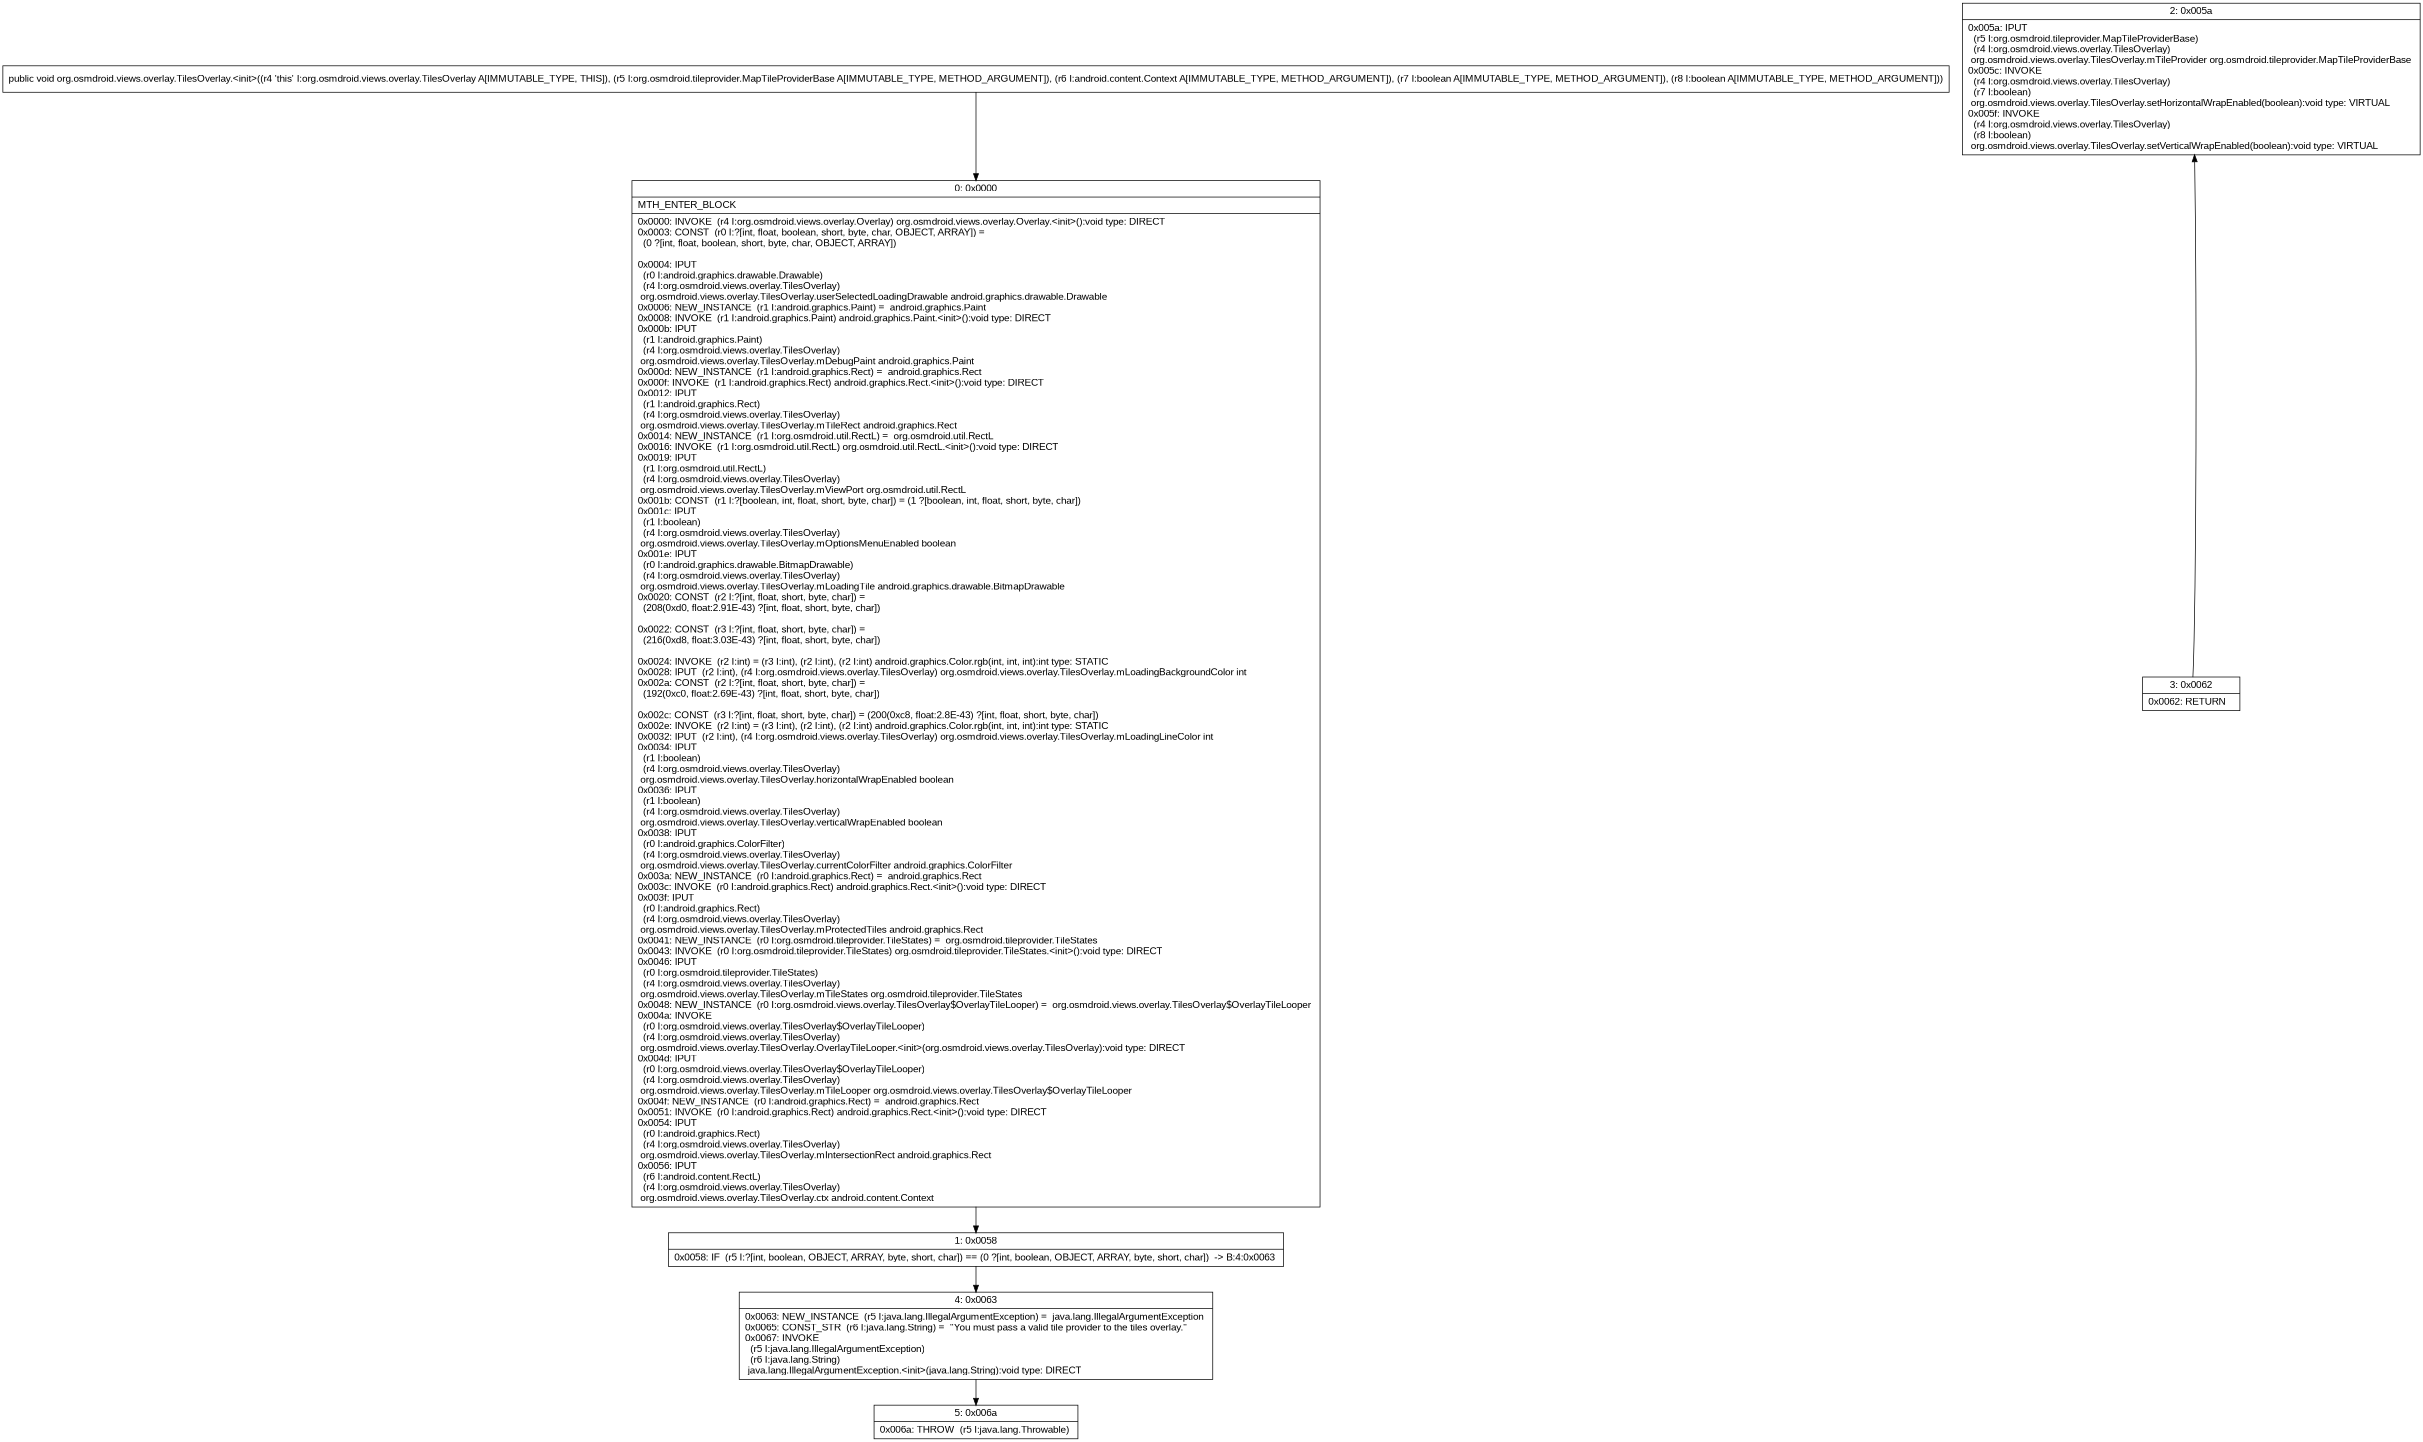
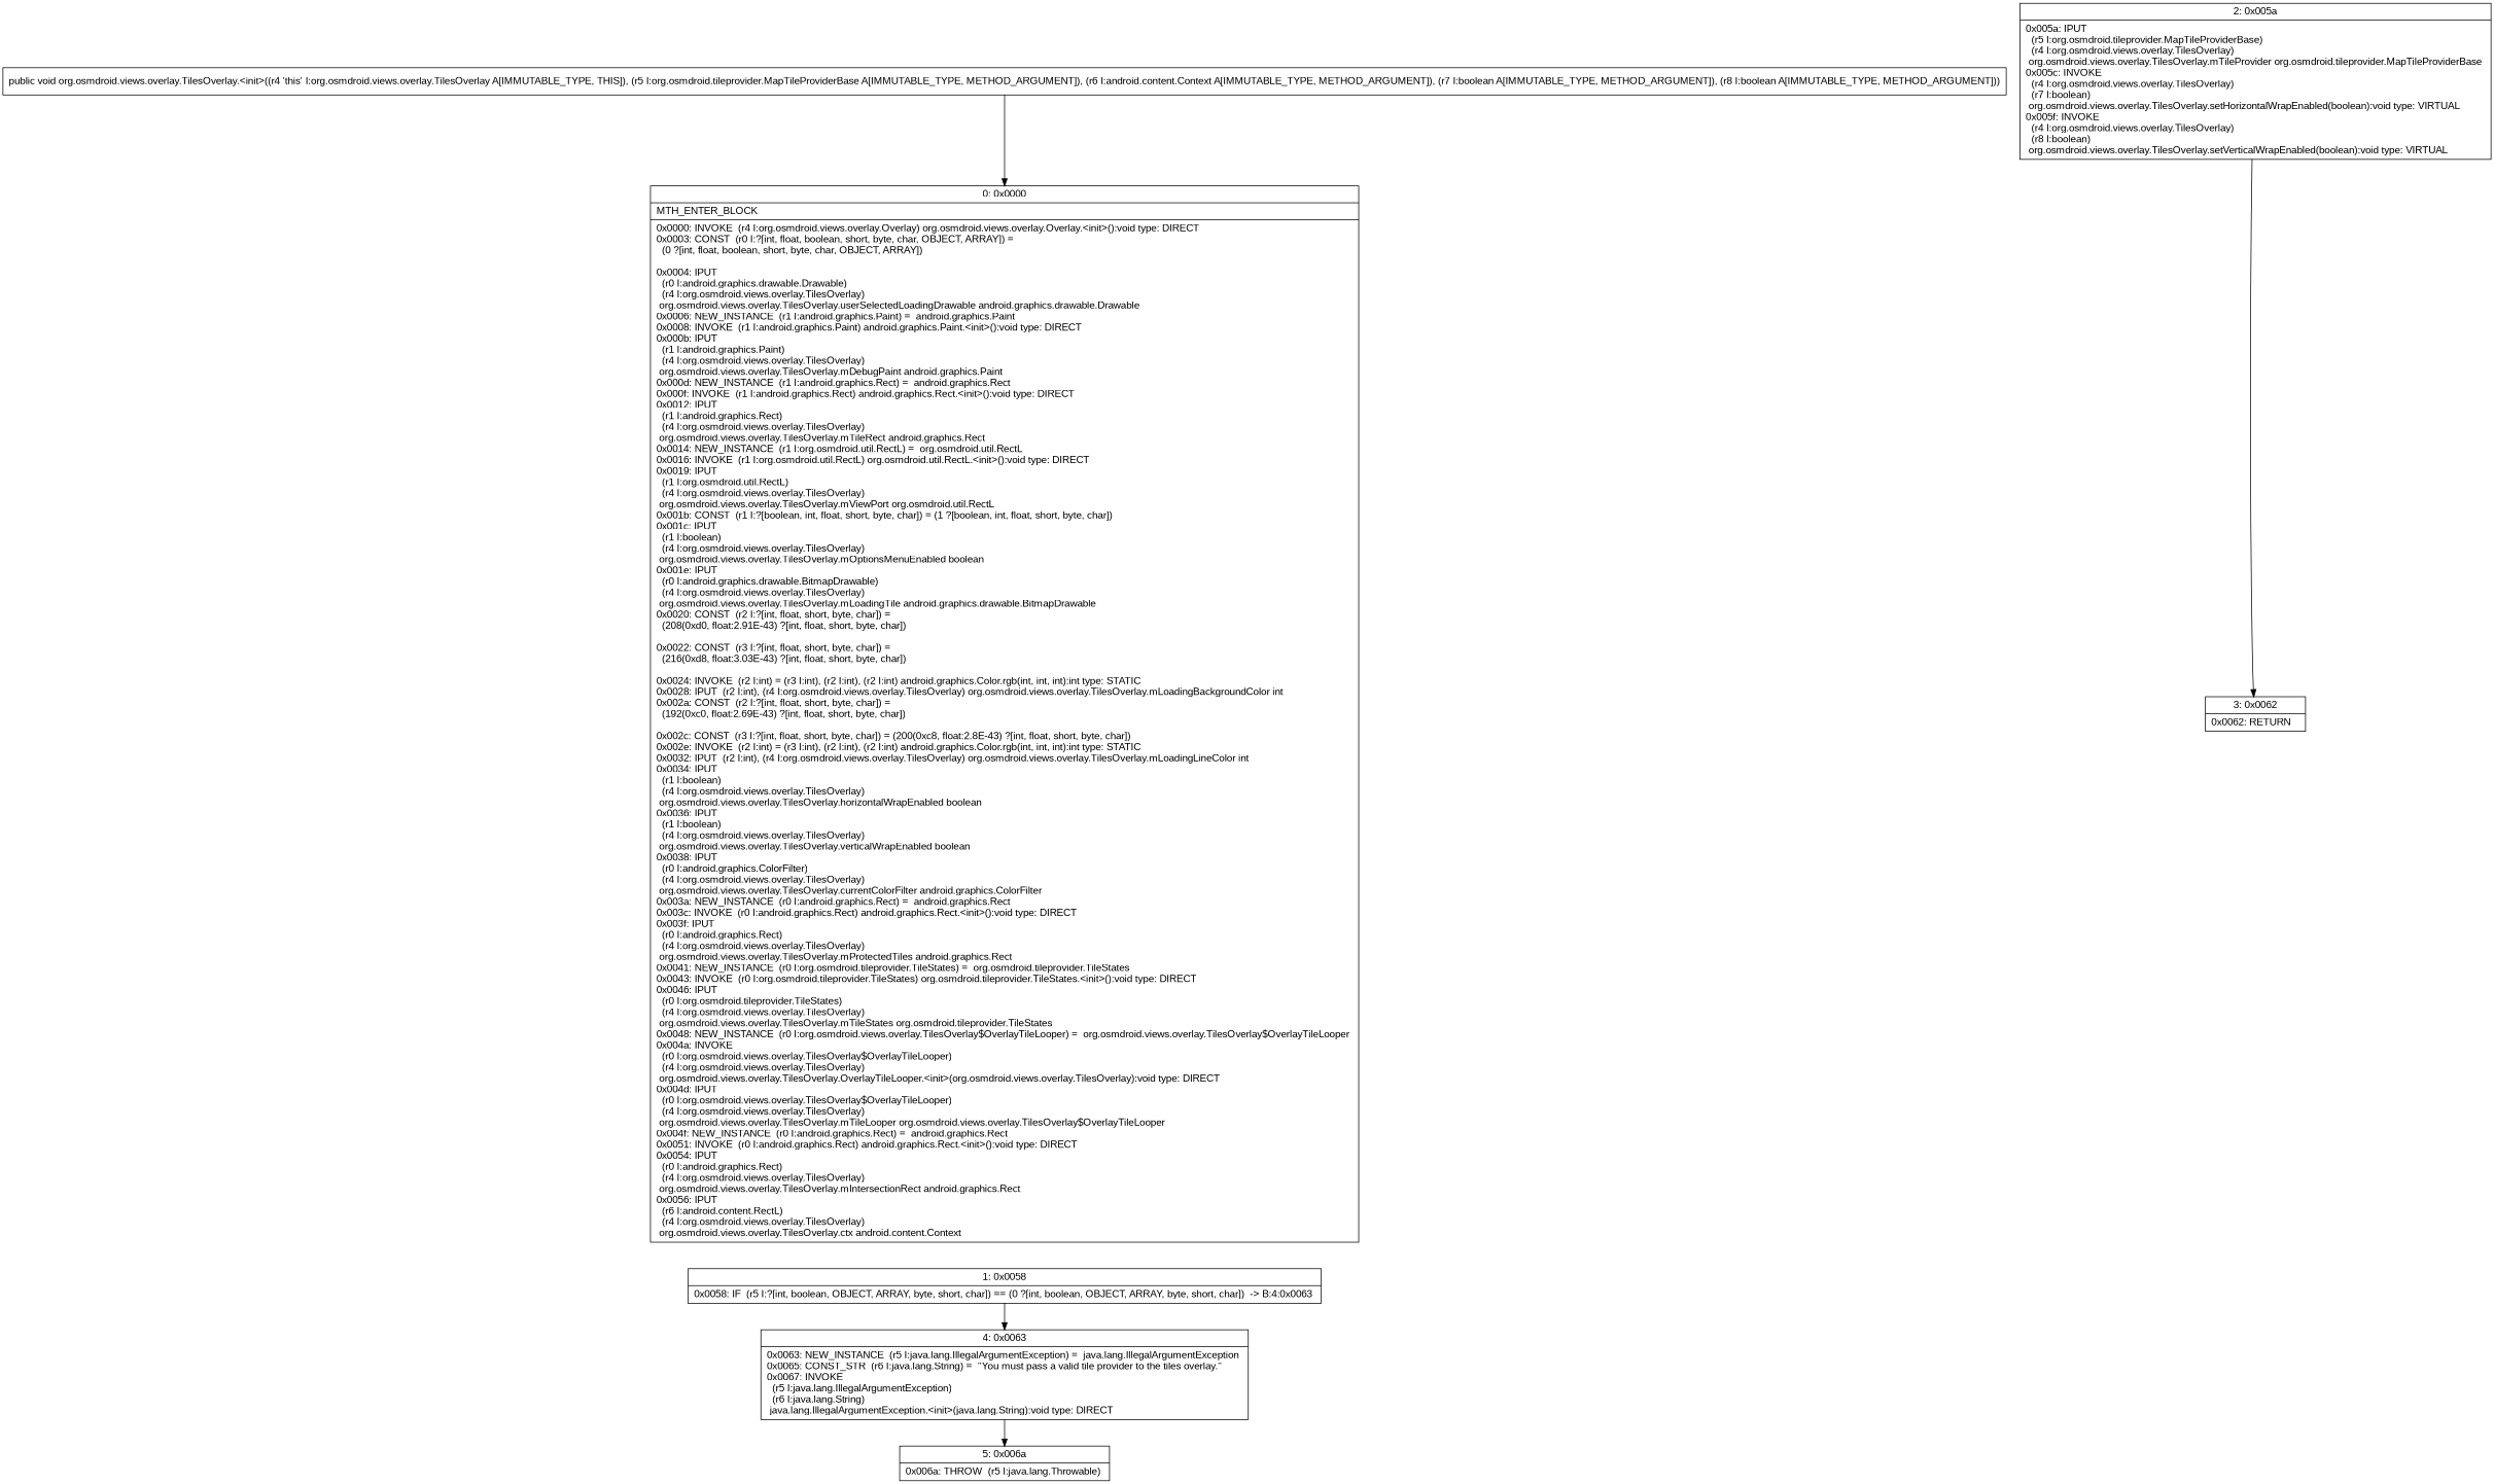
  digraph {
    fontname="Liberation Sans"
    node [fontname="Liberation Sans" shape=record]
    edge [fontname="Liberation Sans"]
    n1 [label="{0\:\ 0x0000|MTH_ENTER_BLOCK\l|0x0000: INVOKE  (r4 I:org.osmdroid.views.overlay.Overlay) org.osmdroid.views.overlay.Overlay.\<init\>():void type: DIRECT \l0x0003: CONST  (r0 I:?[int, float, boolean, short, byte, char, OBJECT, ARRAY]) = \l  (0 ?[int, float, boolean, short, byte, char, OBJECT, ARRAY])\l \l0x0004: IPUT  \l  (r0 I:android.graphics.drawable.Drawable)\l  (r4 I:org.osmdroid.views.overlay.TilesOverlay)\l org.osmdroid.views.overlay.TilesOverlay.userSelectedLoadingDrawable android.graphics.drawable.Drawable \l0x0006: NEW_INSTANCE  (r1 I:android.graphics.Paint) =  android.graphics.Paint \l0x0008: INVOKE  (r1 I:android.graphics.Paint) android.graphics.Paint.\<init\>():void type: DIRECT \l0x000b: IPUT  \l  (r1 I:android.graphics.Paint)\l  (r4 I:org.osmdroid.views.overlay.TilesOverlay)\l org.osmdroid.views.overlay.TilesOverlay.mDebugPaint android.graphics.Paint \l0x000d: NEW_INSTANCE  (r1 I:android.graphics.Rect) =  android.graphics.Rect \l0x000f: INVOKE  (r1 I:android.graphics.Rect) android.graphics.Rect.\<init\>():void type: DIRECT \l0x0012: IPUT  \l  (r1 I:android.graphics.Rect)\l  (r4 I:org.osmdroid.views.overlay.TilesOverlay)\l org.osmdroid.views.overlay.TilesOverlay.mTileRect android.graphics.Rect \l0x0014: NEW_INSTANCE  (r1 I:org.osmdroid.util.RectL) =  org.osmdroid.util.RectL \l0x0016: INVOKE  (r1 I:org.osmdroid.util.RectL) org.osmdroid.util.RectL.\<init\>():void type: DIRECT \l0x0019: IPUT  \l  (r1 I:org.osmdroid.util.RectL)\l  (r4 I:org.osmdroid.views.overlay.TilesOverlay)\l org.osmdroid.views.overlay.TilesOverlay.mViewPort org.osmdroid.util.RectL \l0x001b: CONST  (r1 I:?[boolean, int, float, short, byte, char]) = (1 ?[boolean, int, float, short, byte, char]) \l0x001c: IPUT  \l  (r1 I:boolean)\l  (r4 I:org.osmdroid.views.overlay.TilesOverlay)\l org.osmdroid.views.overlay.TilesOverlay.mOptionsMenuEnabled boolean \l0x001e: IPUT  \l  (r0 I:android.graphics.drawable.BitmapDrawable)\l  (r4 I:org.osmdroid.views.overlay.TilesOverlay)\l org.osmdroid.views.overlay.TilesOverlay.mLoadingTile android.graphics.drawable.BitmapDrawable \l0x0020: CONST  (r2 I:?[int, float, short, byte, char]) = \l  (208(0xd0, float:2.91E\-43) ?[int, float, short, byte, char])\l \l0x0022: CONST  (r3 I:?[int, float, short, byte, char]) = \l  (216(0xd8, float:3.03E\-43) ?[int, float, short, byte, char])\l \l0x0024: INVOKE  (r2 I:int) = (r3 I:int), (r2 I:int), (r2 I:int) android.graphics.Color.rgb(int, int, int):int type: STATIC \l0x0028: IPUT  (r2 I:int), (r4 I:org.osmdroid.views.overlay.TilesOverlay) org.osmdroid.views.overlay.TilesOverlay.mLoadingBackgroundColor int \l0x002a: CONST  (r2 I:?[int, float, short, byte, char]) = \l  (192(0xc0, float:2.69E\-43) ?[int, float, short, byte, char])\l \l0x002c: CONST  (r3 I:?[int, float, short, byte, char]) = (200(0xc8, float:2.8E\-43) ?[int, float, short, byte, char]) \l0x002e: INVOKE  (r2 I:int) = (r3 I:int), (r2 I:int), (r2 I:int) android.graphics.Color.rgb(int, int, int):int type: STATIC \l0x0032: IPUT  (r2 I:int), (r4 I:org.osmdroid.views.overlay.TilesOverlay) org.osmdroid.views.overlay.TilesOverlay.mLoadingLineColor int \l0x0034: IPUT  \l  (r1 I:boolean)\l  (r4 I:org.osmdroid.views.overlay.TilesOverlay)\l org.osmdroid.views.overlay.TilesOverlay.horizontalWrapEnabled boolean \l0x0036: IPUT  \l  (r1 I:boolean)\l  (r4 I:org.osmdroid.views.overlay.TilesOverlay)\l org.osmdroid.views.overlay.TilesOverlay.verticalWrapEnabled boolean \l0x0038: IPUT  \l  (r0 I:android.graphics.ColorFilter)\l  (r4 I:org.osmdroid.views.overlay.TilesOverlay)\l org.osmdroid.views.overlay.TilesOverlay.currentColorFilter android.graphics.ColorFilter \l0x003a: NEW_INSTANCE  (r0 I:android.graphics.Rect) =  android.graphics.Rect \l0x003c: INVOKE  (r0 I:android.graphics.Rect) android.graphics.Rect.\<init\>():void type: DIRECT \l0x003f: IPUT  \l  (r0 I:android.graphics.Rect)\l  (r4 I:org.osmdroid.views.overlay.TilesOverlay)\l org.osmdroid.views.overlay.TilesOverlay.mProtectedTiles android.graphics.Rect \l0x0041: NEW_INSTANCE  (r0 I:org.osmdroid.tileprovider.TileStates) =  org.osmdroid.tileprovider.TileStates \l0x0043: INVOKE  (r0 I:org.osmdroid.tileprovider.TileStates) org.osmdroid.tileprovider.TileStates.\<init\>():void type: DIRECT \l0x0046: IPUT  \l  (r0 I:org.osmdroid.tileprovider.TileStates)\l  (r4 I:org.osmdroid.views.overlay.TilesOverlay)\l org.osmdroid.views.overlay.TilesOverlay.mTileStates org.osmdroid.tileprovider.TileStates \l0x0048: NEW_INSTANCE  (r0 I:org.osmdroid.views.overlay.TilesOverlay$OverlayTileLooper) =  org.osmdroid.views.overlay.TilesOverlay$OverlayTileLooper \l0x004a: INVOKE  \l  (r0 I:org.osmdroid.views.overlay.TilesOverlay$OverlayTileLooper)\l  (r4 I:org.osmdroid.views.overlay.TilesOverlay)\l org.osmdroid.views.overlay.TilesOverlay.OverlayTileLooper.\<init\>(org.osmdroid.views.overlay.TilesOverlay):void type: DIRECT \l0x004d: IPUT  \l  (r0 I:org.osmdroid.views.overlay.TilesOverlay$OverlayTileLooper)\l  (r4 I:org.osmdroid.views.overlay.TilesOverlay)\l org.osmdroid.views.overlay.TilesOverlay.mTileLooper org.osmdroid.views.overlay.TilesOverlay$OverlayTileLooper \l0x004f: NEW_INSTANCE  (r0 I:android.graphics.Rect) =  android.graphics.Rect \l0x0051: INVOKE  (r0 I:android.graphics.Rect) android.graphics.Rect.\<init\>():void type: DIRECT \l0x0054: IPUT  \l  (r0 I:android.graphics.Rect)\l  (r4 I:org.osmdroid.views.overlay.TilesOverlay)\l org.osmdroid.views.overlay.TilesOverlay.mIntersectionRect android.graphics.Rect \l0x0056: IPUT  \l  (r6 I:android.content.RectL)\l  (r4 I:org.osmdroid.views.overlay.TilesOverlay)\l org.osmdroid.views.overlay.TilesOverlay.ctx android.content.Context \l}"]
    n2 [label="{1\:\ 0x0058|0x0058: IF  (r5 I:?[int, boolean, OBJECT, ARRAY, byte, short, char]) == (0 ?[int, boolean, OBJECT, ARRAY, byte, short, char])  \-\> B:4:0x0063 \l}"]
    n3 [label="{4\:\ 0x0063|0x0063: NEW_INSTANCE  (r5 I:java.lang.IllegalArgumentException) =  java.lang.IllegalArgumentException \l0x0065: CONST_STR  (r6 I:java.lang.String) =  \"You must pass a valid tile provider to the tiles overlay.\" \l0x0067: INVOKE  \l  (r5 I:java.lang.IllegalArgumentException)\l  (r6 I:java.lang.String)\l java.lang.IllegalArgumentException.\<init\>(java.lang.String):void type: DIRECT \l}"]
    n4 [label="{2\:\ 0x005a|0x005a: IPUT  \l  (r5 I:org.osmdroid.tileprovider.MapTileProviderBase)\l  (r4 I:org.osmdroid.views.overlay.TilesOverlay)\l org.osmdroid.views.overlay.TilesOverlay.mTileProvider org.osmdroid.tileprovider.MapTileProviderBase \l0x005c: INVOKE  \l  (r4 I:org.osmdroid.views.overlay.TilesOverlay)\l  (r7 I:boolean)\l org.osmdroid.views.overlay.TilesOverlay.setHorizontalWrapEnabled(boolean):void type: VIRTUAL \l0x005f: INVOKE  \l  (r4 I:org.osmdroid.views.overlay.TilesOverlay)\l  (r8 I:boolean)\l org.osmdroid.views.overlay.TilesOverlay.setVerticalWrapEnabled(boolean):void type: VIRTUAL \l}"]
    n5 [label="{3\:\ 0x0062|0x0062: RETURN   \l}"]
    n6 [label="{5\:\ 0x006a|0x006a: THROW  (r5 I:java.lang.Throwable) \l}"]
    n7 [label="{public void org.osmdroid.views.overlay.TilesOverlay.\<init\>((r4 'this' I:org.osmdroid.views.overlay.TilesOverlay A[IMMUTABLE_TYPE, THIS]), (r5 I:org.osmdroid.tileprovider.MapTileProviderBase A[IMMUTABLE_TYPE, METHOD_ARGUMENT]), (r6 I:android.content.Context A[IMMUTABLE_TYPE, METHOD_ARGUMENT]), (r7 I:boolean A[IMMUTABLE_TYPE, METHOD_ARGUMENT]), (r8 I:boolean A[IMMUTABLE_TYPE, METHOD_ARGUMENT])) }"]
-   n1 -> n2
    n2 -> n3
    n3 -> n6
-   n5 -> n4
+   n4 -> n5
    n7 -> n1
  }
